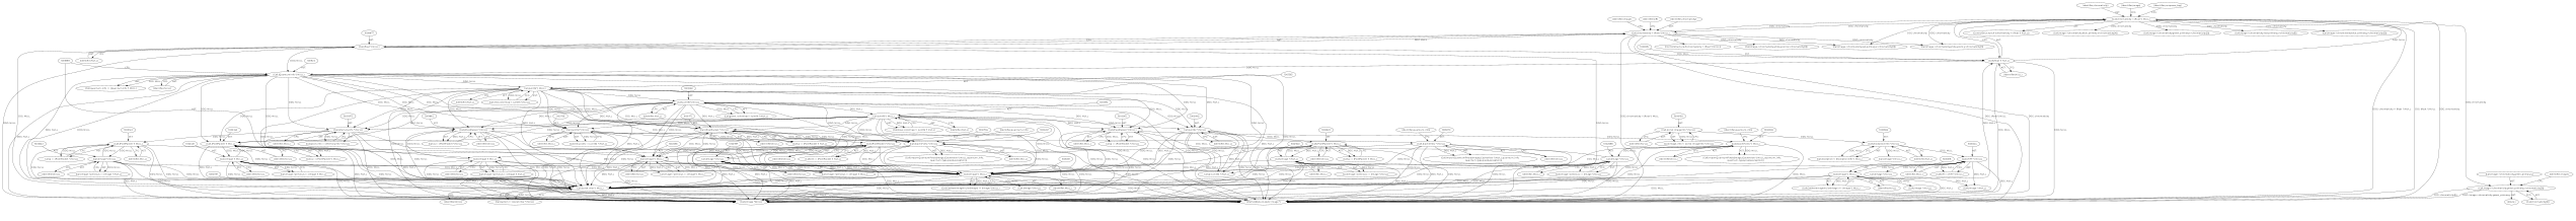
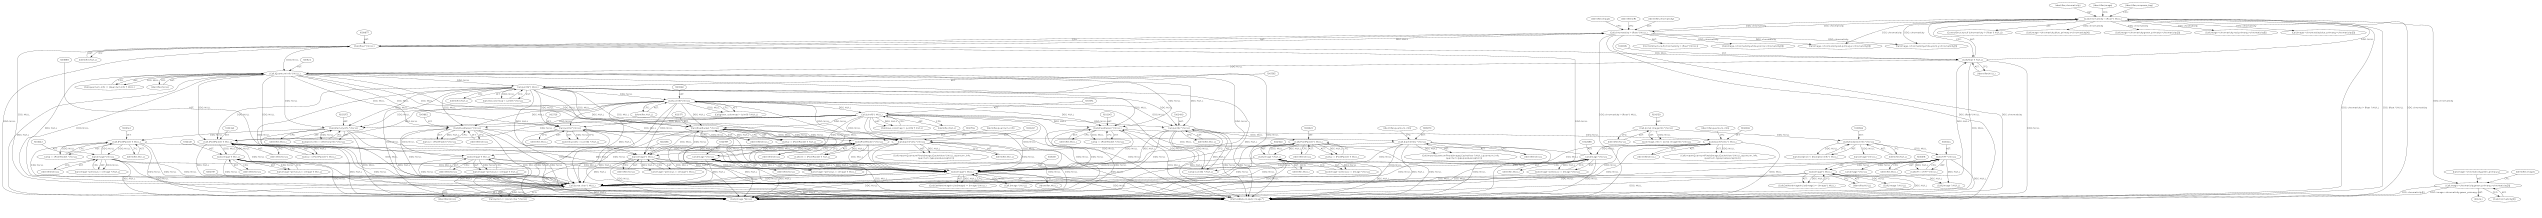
  digraph {
    fontname=Montserrat
    node [fontname=Montserrat]
    edge [fontname=Montserrat]
    n1 [label="(Call,image->chromaticity.green_primary.y=chromaticity[3])"]
    n2 [label="(Block,)"]
    n3 [label="(Call,chromaticity[3])"]
    n4 [label="(MethodReturn,static Image *)"]
    n5 [label="(Call,chromaticity != (float *) NULL)"]
    n6 [label="(Call,chromaticity != (float *) NULL)"]
    n7 [label="(Call,(float *) NULL)"]
    n8 [label="(ControlStructure,if (chromaticity != (float *) NULL))"]
    n9 [label="(Call,image->chromaticity.blue_primary.x=chromaticity[4])"]
    n10 [label="(Call,image->chromaticity.green_primary.x=chromaticity[2])"]
    n11 [label="(Call,image->chromaticity.red_primary.y=chromaticity[1])"]
    n12 [label="(Call,image->chromaticity.blue_primary.y=chromaticity[5])"]
    n13 [label="(Call,image->chromaticity.red_primary.x=chromaticity[0])"]
    n14 [label="(Call,image->chromaticity.white_point.y=chromaticity[1])"]
    n15 [label="(Call,(float *) NULL)"]
    n16 [label="(ControlStructure,if (chromaticity != (float *) NULL))"]
    n17 [label="(Call,image->chromaticity.white_point.x=chromaticity[0])"]
    n18 [label="(Call,(QuantumInfo *) NULL)"]
    n19 [label="(Call,(Image *)NULL)"]
    n20 [label="(Identifier,NULL)"]
    n21 [label="(Identifier,NULL)"]
    n22 [label="(Call,(const char *) NULL)"]
    n23 [label="(Call,(PixelPacket *) NULL)"]
    n24 [label="(Call,(Image *) NULL)"]
    n25 [label="(Call,(uint16 *) NULL)"]
    n26 [label="(Call,(MemoryInfo *) NULL)"]
    n27 [label="(Call,(PixelPacket *) NULL)"]
    n28 [label="(Call,(uint32 *) NULL)"]
    n29 [label="(Call,(PixelPacket *) NULL)"]
    n30 [label="(Call,(uint32 *) NULL)"]
    n31 [label="(Call,(PixelPacket *) NULL)"]
    n32 [label="(Call,(Image *) NULL)"]
    n33 [label="(Call,(CacheView *) NULL)"]
    n34 [label="(Call,quantum_info == (QuantumInfo *) NULL)"]
    n35 [label="(Identifier,NULL)"]
    n36 [label="(Call,option == (const char *) NULL)"]
    n37 [label="(Identifier,NULL)"]
    n38 [label="(Call,(Image *) NULL)"]
    n39 [label="(Call,q == (PixelPacket *) NULL)"]
    n40 [label="(Identifier,NULL)"]
    n41 [label="(Identifier,NULL)"]
    n42 [label="(Call,image->previous == (Image *) NULL)"]
    n43 [label="(Identifier,NULL)"]
    n44 [label="(Call,GetNextImageInList(image) == (Image *) NULL)"]
    n45 [label="(Call,(Image *) NULL)"]
    n46 [label="(Call,(uint16 *) NULL)"]
    n47 [label="(Identifier,NULL)"]
    n48 [label="(Call,red_colormap != (uint16 *) NULL)"]
    n49 [label="(Call,(PixelPacket *) NULL)"]
    n50 [label="(Identifier,NULL)"]
    n51 [label="(Call,pixel_info == (MemoryInfo *) NULL)"]
    n52 [label="(Call,(CacheView *) NULL)"]
    n53 [label="(Call,q == (PixelPacket *) NULL)"]
    n54 [label="(Identifier,NULL)"]
    n55 [label="(Call,(PixelPacket *) NULL)"]
    n56 [label="(Identifier,NULL)"]
    n57 [label="(Call,tile_pixels == (uint32 *) NULL)"]
    n58 [label="(Call,(CacheView *) NULL)"]
    n59 [label="(Identifier,NULL)"]
    n60 [label="(Call,q == (PixelPacket *) NULL)"]
    n61 [label="(Call,(PixelPacket *) NULL)"]
    n62 [label="(Call,p=(uint32 *) NULL)"]
    n63 [label="(Identifier,NULL)"]
    n64 [label="(Identifier,NULL)"]
    n65 [label="(Call,q == (PixelPacket *) NULL)"]
    n66 [label="(Identifier,NULL)"]
    n67 [label="(Call,image->previous == (Image *) NULL)"]
    n68 [label="(Call,ImportQuantumPixels(image,(CacheView *) NULL,quantum_info,\n              quantum_type,pixels,exception))"]
    n69 [label="(Identifier,NULL)"]
    n70 [label="(Call,(uint16 *) NULL)"]
    n71 [label="(Call,green_colormap != (uint16 *) NULL)"]
    n72 [label="(Identifier,NULL)"]
    n73 [label="(Call,blue_colormap != (uint16 *) NULL)"]
    n74 [label="(Identifier,NULL)"]
    n75 [label="(Call,(Image *) NULL)"]
    n76 [label="(Identifier,NULL)"]
    n77 [label="(Call,image->previous == (Image *) NULL)"]
    n78 [label="(Identifier,NULL)"]
    n79 [label="(Call,q == (PixelPacket *) NULL)"]
    n80 [label="(Call,(Image *) NULL)"]
    n81 [label="(Identifier,NULL)"]
    n82 [label="(Call,image->previous == (Image *) NULL)"]
    n83 [label="(Identifier,NULL)"]
    n84 [label="(Call,ImportQuantumPixels(image,(CacheView *) NULL,quantum_info,\n            quantum_type,pixels,exception))"]
    n85 [label="(Call,(Image *) NULL)"]
    n86 [label="(Call,tile == (PixelPacket *) NULL)"]
    n87 [label="(Identifier,NULL)"]
    n88 [label="(Call,(Image *) NULL)"]
    n89 [label="(Identifier,NULL)"]
    n90 [label="(Call,image->previous == (Image *) NULL)"]
    n91 [label="(Call,ImportQuantumPixels(image,(CacheView *) NULL,quantum_info,\n            quantum_type,pixels,exception))"]
    n92 [label="(Identifier,NULL)"]
    n93 [label="(Call,(TIFF *) NULL)"]
    n94 [label="(Call,(Image *) NULL)"]
    n95 [label="(Call,(Image *) NULL)"]
    n96 [label="(Call,tiff == (TIFF *) NULL)"]
    n97 [label="(Call,(Image *) NULL)"]
    n98 [label="(Identifier,NULL)"]
    n99 [label="(Call,GetNextImageInList(image) == (Image *) NULL)"]
    n100 [label="(Identifier,NULL)"]
    n101 [label="(Call,(Image *) NULL)"]
    n102 [label="(Call,(ExceptionInfo *) NULL)"]
    n103 [label="(Identifier,NULL)"]
    n104 [label="(Call,exception != (ExceptionInfo *) NULL)"]
    n105 [label="(Call,(Image *) NULL)"]
    n106 [label="(Call,(const ImageInfo *) NULL)"]
    n107 [label="(Identifier,NULL)"]
    n108 [label="(Call,image_info != (const ImageInfo *) NULL)"]
    n109 [label="(Call,(Image *) NULL)"]
    n110 [label="(Identifier,NULL)"]
    n111 [label="(Call,image->previous == (Image *) NULL)"]
    n112 [label="(Call,q == (PixelPacket *) NULL)"]
    n113 [label="(Identifier,NULL)"]
    n114 [label="(Identifier,NULL)"]
    n115 [label="(Call,image->previous == (Image *) NULL)"]
    n116 [label="(Identifier,chromaticity)"]
    n117 [label="(Identifier,image)"]
    n118 [label="(Call,image->chromaticity.green_primary.y)"]
    n119 [label="(Identifier,quantum_info)"]
    n120 [label="(Identifier,image)"]
    n121 [label="(Identifier,image)"]
    n122 [label="(Identifier,tiff)"]
    n123 [label="(Identifier,quantum_info)"]
    n124 [label="(Identifier,compress_tag)"]
    n125 [label="(Identifier,quantum_info)"]
    n126 [label="(Identifier,chromaticity)"]
    1000877
    1000737
    1002342
    1002461
    1001122
    1000915
    1001363
    1001374
    1001369
    1003222
    1003143
    1003073
    1001889
    1001870
    1001862
    1002729
    1002088
    1002069
    1002061
    1000244
    1000186
    1000159
    1002640
    1002523
    1002490
    1002794
    1002997
    1000318
    1003331
    1002171
    1002266
    1002247
    n1 -> n2 [label="AST: "]
    n1 -> n3 [label="CFG: "]
    n1 -> n4 [label="DDG: image->chromaticity.green_primary.y"]
    n1 -> n4 [label="DDG: chromaticity[3]"]
    n3 -> n1 [label="AST: "]
    n5 -> n1 [label="DDG: chromaticity"]
    n5 -> n4 [label="DDG: chromaticity != (float *) NULL"]
    n5 -> n4 [label="DDG: (float *) NULL"]
    n5 -> n4 [label="DDG: chromaticity"]
    n5 -> n6 [label="DDG: chromaticity"]
    n5 -> n7 [label="CFG: "]
    n5 -> n8 [label="AST: "]
    n5 -> n9 [label="DDG: chromaticity"]
    n5 -> n10 [label="DDG: chromaticity"]
    n5 -> n11 [label="DDG: chromaticity"]
    n5 -> n12 [label="DDG: chromaticity"]
    n5 -> n13 [label="DDG: chromaticity"]
    n5 -> n14 [label="DDG: chromaticity"]
    n6 -> n4 [label="DDG: chromaticity != (float *) NULL"]
    n6 -> n4 [label="DDG: (float *) NULL"]
    n6 -> n4 [label="DDG: chromaticity"]
    n6 -> n5 [label="DDG: chromaticity"]
    n6 -> n13 [label="DDG: chromaticity"]
    n6 -> n14 [label="DDG: chromaticity"]
    n6 -> n15 [label="CFG: "]
    n6 -> n16 [label="AST: "]
    n6 -> n17 [label="DDG: chromaticity"]
    n7 -> n4 [label="DDG: NULL"]
    n7 -> n5 [label="AST: "]
    n7 -> n5 [label="DDG: NULL"]
    n7 -> n18 [label="DDG: NULL"]
    n7 -> n19 [label="DDG: NULL"]
    n7 -> n20 [label="CFG: "]
    n15 -> n4 [label="DDG: NULL"]
    n15 -> n6 [label="AST: "]
    n15 -> n6 [label="DDG: NULL"]
    n15 -> n7 [label="DDG: NULL"]
    n15 -> n18 [label="DDG: NULL"]
    n15 -> n19 [label="DDG: NULL"]
    n15 -> n21 [label="CFG: "]
    n18 -> n4 [label="DDG: NULL"]
    n18 -> n19 [label="DDG: NULL"]
    n18 -> n22 [label="DDG: NULL"]
    n18 -> n23 [label="DDG: NULL"]
    n18 -> n24 [label="DDG: NULL"]
    n18 -> n25 [label="DDG: NULL"]
    n18 -> n26 [label="DDG: NULL"]
    n18 -> n27 [label="DDG: NULL"]
    n18 -> n28 [label="DDG: NULL"]
    n18 -> n29 [label="DDG: NULL"]
    n18 -> n30 [label="DDG: NULL"]
    n18 -> n31 [label="DDG: NULL"]
    n18 -> n32 [label="DDG: NULL"]
    n18 -> n33 [label="DDG: NULL"]
    n18 -> n34 [label="AST: "]
    n18 -> n34 [label="DDG: NULL"]
    n18 -> n35 [label="CFG: "]
    n20 -> n7 [label="AST: "]
    n21 -> n15 [label="AST: "]
    n22 -> n4 [label="DDG: NULL"]
    n22 -> n7 [label="DDG: NULL"]
    n22 -> n15 [label="DDG: NULL"]
    n22 -> n18 [label="DDG: NULL"]
    n22 -> n19 [label="DDG: NULL"]
    n22 -> n36 [label="AST: "]
    n22 -> n36 [label="DDG: NULL"]
    n22 -> n37 [label="CFG: "]
    n23 -> n4 [label="DDG: NULL"]
    n23 -> n19 [label="DDG: NULL"]
    n23 -> n22 [label="DDG: NULL"]
    n23 -> n24 [label="DDG: NULL"]
    n23 -> n38 [label="DDG: NULL"]
    n23 -> n39 [label="AST: "]
    n23 -> n39 [label="DDG: NULL"]
    n23 -> n40 [label="CFG: "]
    n24 -> n4 [label="DDG: NULL"]
    n24 -> n19 [label="DDG: NULL"]
    n24 -> n22 [label="DDG: NULL"]
    n24 -> n43 [label="CFG: "]
    n24 -> n44 [label="AST: "]
    n24 -> n44 [label="DDG: NULL"]
    n24 -> n45 [label="DDG: NULL"]
    n25 -> n4 [label="DDG: NULL"]
    n25 -> n19 [label="DDG: NULL"]
    n25 -> n22 [label="DDG: NULL"]
    n25 -> n23 [label="DDG: NULL"]
    n25 -> n24 [label="DDG: NULL"]
    n25 -> n26 [label="DDG: NULL"]
    n25 -> n27 [label="DDG: NULL"]
    n25 -> n28 [label="DDG: NULL"]
    n25 -> n29 [label="DDG: NULL"]
    n25 -> n30 [label="DDG: NULL"]
    n25 -> n31 [label="DDG: NULL"]
    n25 -> n32 [label="DDG: NULL"]
    n25 -> n33 [label="DDG: NULL"]
    n25 -> n46 [label="DDG: NULL"]
    n25 -> n47 [label="CFG: "]
    n25 -> n48 [label="AST: "]
    n25 -> n48 [label="DDG: NULL"]
    n26 -> n4 [label="DDG: NULL"]
    n26 -> n19 [label="DDG: NULL"]
    n26 -> n22 [label="DDG: NULL"]
    n26 -> n24 [label="DDG: NULL"]
    n26 -> n49 [label="DDG: NULL"]
    n26 -> n50 [label="CFG: "]
    n26 -> n51 [label="AST: "]
    n26 -> n51 [label="DDG: NULL"]
    n27 -> n4 [label="DDG: NULL"]
    n27 -> n19 [label="DDG: NULL"]
    n27 -> n22 [label="DDG: NULL"]
    n27 -> n24 [label="DDG: NULL"]
    n27 -> n52 [label="DDG: NULL"]
    n27 -> n53 [label="AST: "]
    n27 -> n53 [label="DDG: NULL"]
    n27 -> n54 [label="CFG: "]
    n28 -> n4 [label="DDG: NULL"]
    n28 -> n19 [label="DDG: NULL"]
    n28 -> n22 [label="DDG: NULL"]
    n28 -> n24 [label="DDG: NULL"]
    n28 -> n55 [label="DDG: NULL"]
    n28 -> n56 [label="CFG: "]
    n28 -> n57 [label="AST: "]
    n28 -> n57 [label="DDG: NULL"]
    n29 -> n4 [label="DDG: NULL"]
    n29 -> n19 [label="DDG: NULL"]
    n29 -> n22 [label="DDG: NULL"]
    n29 -> n24 [label="DDG: NULL"]
    n29 -> n58 [label="DDG: NULL"]
    n29 -> n59 [label="CFG: "]
    n29 -> n60 [label="AST: "]
    n29 -> n60 [label="DDG: NULL"]
    n30 -> n4 [label="DDG: NULL"]
    n30 -> n19 [label="DDG: NULL"]
    n30 -> n22 [label="DDG: NULL"]
    n30 -> n24 [label="DDG: NULL"]
    n30 -> n61 [label="DDG: NULL"]
    n30 -> n62 [label="AST: "]
    n30 -> n62 [label="DDG: NULL"]
    n30 -> n63 [label="CFG: "]
    n31 -> n4 [label="DDG: NULL"]
    n31 -> n19 [label="DDG: NULL"]
    n31 -> n22 [label="DDG: NULL"]
    n31 -> n24 [label="DDG: NULL"]
    n31 -> n32 [label="DDG: NULL"]
    n31 -> n33 [label="DDG: NULL"]
    n31 -> n64 [label="CFG: "]
    n31 -> n65 [label="AST: "]
    n31 -> n65 [label="DDG: NULL"]
    n32 -> n4 [label="DDG: NULL"]
    n32 -> n19 [label="DDG: NULL"]
    n32 -> n22 [label="DDG: NULL"]
    n32 -> n24 [label="DDG: NULL"]
    n32 -> n31 [label="DDG: NULL"]
    n32 -> n66 [label="CFG: "]
    n32 -> n67 [label="AST: "]
    n32 -> n67 [label="DDG: NULL"]
    n33 -> n4 [label="DDG: NULL"]
    n33 -> n19 [label="DDG: NULL"]
    n33 -> n22 [label="DDG: NULL"]
    n33 -> n24 [label="DDG: NULL"]
    n33 -> n31 [label="DDG: NULL"]
    n33 -> n32 [label="DDG: NULL"]
    n33 -> n68 [label="AST: "]
    n33 -> n68 [label="DDG: NULL"]
    n33 -> n69 [label="CFG: "]
-   1001889 -> n18 [label="CFG: "]
+   n34 -> n18 [label="CFG: "]
    n35 -> n18 [label="AST: "]
    n36 -> n22 [label="CFG: "]
    n37 -> n22 [label="AST: "]
    n38 -> n4 [label="DDG: NULL"]
    n38 -> n19 [label="DDG: NULL"]
    n38 -> n22 [label="DDG: NULL"]
    n38 -> n23 [label="DDG: NULL"]
    n38 -> n24 [label="DDG: NULL"]
    n38 -> n41 [label="CFG: "]
    n38 -> n42 [label="AST: "]
    n38 -> n42 [label="DDG: NULL"]
    n39 -> n23 [label="CFG: "]
    n40 -> n23 [label="AST: "]
    n41 -> n38 [label="AST: "]
    n42 -> n38 [label="CFG: "]
    n43 -> n24 [label="AST: "]
    n44 -> n24 [label="CFG: "]
    n46 -> n4 [label="DDG: NULL"]
    n46 -> n19 [label="DDG: NULL"]
    n46 -> n22 [label="DDG: NULL"]
    n46 -> n23 [label="DDG: NULL"]
    n46 -> n24 [label="DDG: NULL"]
    n46 -> n26 [label="DDG: NULL"]
    n46 -> n27 [label="DDG: NULL"]
    n46 -> n28 [label="DDG: NULL"]
    n46 -> n29 [label="DDG: NULL"]
    n46 -> n30 [label="DDG: NULL"]
    n46 -> n31 [label="DDG: NULL"]
    n46 -> n32 [label="DDG: NULL"]
    n46 -> n33 [label="DDG: NULL"]
    n46 -> n70 [label="DDG: NULL"]
    n46 -> n71 [label="AST: "]
    n46 -> n71 [label="DDG: NULL"]
    n46 -> n72 [label="CFG: "]
    n47 -> n25 [label="AST: "]
    n48 -> n25 [label="CFG: "]
    n49 -> n4 [label="DDG: NULL"]
    n49 -> n19 [label="DDG: NULL"]
    n49 -> n22 [label="DDG: NULL"]
    n49 -> n24 [label="DDG: NULL"]
    n49 -> n75 [label="DDG: NULL"]
    n49 -> n78 [label="CFG: "]
    n49 -> n79 [label="AST: "]
    n49 -> n79 [label="DDG: NULL"]
    n50 -> n26 [label="AST: "]
    n51 -> n26 [label="CFG: "]
    n52 -> n4 [label="DDG: NULL"]
    n52 -> n19 [label="DDG: NULL"]
    n52 -> n22 [label="DDG: NULL"]
    n52 -> n24 [label="DDG: NULL"]
    n52 -> n80 [label="DDG: NULL"]
    n52 -> n83 [label="CFG: "]
    n52 -> n84 [label="AST: "]
    n52 -> n84 [label="DDG: NULL"]
    n53 -> n27 [label="CFG: "]
    n54 -> n27 [label="AST: "]
    n55 -> n4 [label="DDG: NULL"]
    n55 -> n19 [label="DDG: NULL"]
    n55 -> n22 [label="DDG: NULL"]
    n55 -> n24 [label="DDG: NULL"]
    n55 -> n85 [label="DDG: NULL"]
    n55 -> n86 [label="AST: "]
    n55 -> n86 [label="DDG: NULL"]
    n55 -> n87 [label="CFG: "]
    n56 -> n28 [label="AST: "]
    n57 -> n28 [label="CFG: "]
    n58 -> n4 [label="DDG: NULL"]
    n58 -> n19 [label="DDG: NULL"]
    n58 -> n22 [label="DDG: NULL"]
    n58 -> n24 [label="DDG: NULL"]
    n58 -> n88 [label="DDG: NULL"]
    n58 -> n91 [label="AST: "]
    n58 -> n91 [label="DDG: NULL"]
    n58 -> n92 [label="CFG: "]
    n59 -> n29 [label="AST: "]
    n60 -> n29 [label="CFG: "]
    n61 -> n4 [label="DDG: NULL"]
    n61 -> n19 [label="DDG: NULL"]
    n61 -> n22 [label="DDG: NULL"]
    n61 -> n24 [label="DDG: NULL"]
    n61 -> n109 [label="DDG: NULL"]
    n61 -> n112 [label="AST: "]
    n61 -> n112 [label="DDG: NULL"]
    n61 -> n113 [label="CFG: "]
    n62 -> n30 [label="CFG: "]
    n63 -> n30 [label="AST: "]
    n64 -> n31 [label="AST: "]
    n65 -> n31 [label="CFG: "]
    n66 -> n32 [label="AST: "]
    n67 -> n32 [label="CFG: "]
    n69 -> n33 [label="AST: "]
    n70 -> n4 [label="DDG: NULL"]
    n70 -> n19 [label="DDG: NULL"]
    n70 -> n22 [label="DDG: NULL"]
    n70 -> n23 [label="DDG: NULL"]
    n70 -> n24 [label="DDG: NULL"]
    n70 -> n26 [label="DDG: NULL"]
    n70 -> n27 [label="DDG: NULL"]
    n70 -> n28 [label="DDG: NULL"]
    n70 -> n29 [label="DDG: NULL"]
    n70 -> n30 [label="DDG: NULL"]
    n70 -> n31 [label="DDG: NULL"]
    n70 -> n32 [label="DDG: NULL"]
    n70 -> n33 [label="DDG: NULL"]
    n70 -> n73 [label="AST: "]
    n70 -> n73 [label="DDG: NULL"]
    n70 -> n74 [label="CFG: "]
    n71 -> n46 [label="CFG: "]
    n72 -> n46 [label="AST: "]
    n73 -> n70 [label="CFG: "]
    n74 -> n70 [label="AST: "]
    n75 -> n4 [label="DDG: NULL"]
    n75 -> n19 [label="DDG: NULL"]
    n75 -> n22 [label="DDG: NULL"]
    n75 -> n24 [label="DDG: NULL"]
    n75 -> n49 [label="DDG: NULL"]
    n75 -> n76 [label="CFG: "]
    n75 -> n77 [label="AST: "]
    n75 -> n77 [label="DDG: NULL"]
    n76 -> n75 [label="AST: "]
    n77 -> n75 [label="CFG: "]
    n78 -> n49 [label="AST: "]
    n79 -> n49 [label="CFG: "]
    n80 -> n4 [label="DDG: NULL"]
    n80 -> n19 [label="DDG: NULL"]
    n80 -> n22 [label="DDG: NULL"]
    n80 -> n24 [label="DDG: NULL"]
    n80 -> n27 [label="DDG: NULL"]
    n80 -> n81 [label="CFG: "]
    n80 -> n82 [label="AST: "]
    n80 -> n82 [label="DDG: NULL"]
    n81 -> n80 [label="AST: "]
    n82 -> n80 [label="CFG: "]
    n83 -> n52 [label="AST: "]
    n85 -> n4 [label="DDG: NULL"]
    n85 -> n19 [label="DDG: NULL"]
    n85 -> n22 [label="DDG: NULL"]
    n85 -> n24 [label="DDG: NULL"]
    n85 -> n55 [label="DDG: NULL"]
    n85 -> n114 [label="CFG: "]
    n85 -> n115 [label="AST: "]
    n85 -> n115 [label="DDG: NULL"]
    n86 -> n55 [label="CFG: "]
    n87 -> n55 [label="AST: "]
    n88 -> n4 [label="DDG: NULL"]
    n88 -> n19 [label="DDG: NULL"]
    n88 -> n22 [label="DDG: NULL"]
    n88 -> n24 [label="DDG: NULL"]
    n88 -> n29 [label="DDG: NULL"]
    n88 -> n89 [label="CFG: "]
    n88 -> n90 [label="AST: "]
    n88 -> n90 [label="DDG: NULL"]
    n89 -> n88 [label="AST: "]
    n90 -> n88 [label="CFG: "]
    n92 -> n58 [label="AST: "]
    n93 -> n4 [label="DDG: NULL"]
    n93 -> n19 [label="DDG: NULL"]
    n93 -> n62 [label="DDG: NULL"]
    n93 -> n94 [label="DDG: NULL"]
    n93 -> n95 [label="DDG: NULL"]
    n93 -> n96 [label="AST: "]
    n93 -> n96 [label="DDG: NULL"]
    n93 -> n97 [label="DDG: NULL"]
    n93 -> n98 [label="CFG: "]
    n94 -> n4 [label="DDG: NULL"]
    n94 -> n19 [label="DDG: NULL"]
    n94 -> n22 [label="DDG: NULL"]
    n94 -> n95 [label="DDG: NULL"]
    n94 -> n99 [label="AST: "]
    n94 -> n99 [label="DDG: NULL"]
    n94 -> n100 [label="CFG: "]
    n94 -> n101 [label="DDG: NULL"]
    n96 -> n93 [label="CFG: "]
    n98 -> n93 [label="AST: "]
    n99 -> n94 [label="CFG: "]
    n100 -> n94 [label="AST: "]
    n102 -> n93 [label="DDG: NULL"]
    n102 -> n103 [label="CFG: "]
    n102 -> n104 [label="AST: "]
    n102 -> n104 [label="DDG: NULL"]
    n102 -> n105 [label="DDG: NULL"]
    n103 -> n102 [label="AST: "]
    n104 -> n102 [label="CFG: "]
    n106 -> n102 [label="DDG: NULL"]
    n106 -> n107 [label="CFG: "]
    n106 -> n108 [label="AST: "]
    n106 -> n108 [label="DDG: NULL"]
    n107 -> n106 [label="AST: "]
-   n108 -> n106 [label="CFG: "]
    n109 -> n4 [label="DDG: NULL"]
    n109 -> n19 [label="DDG: NULL"]
    n109 -> n22 [label="DDG: NULL"]
    n109 -> n24 [label="DDG: NULL"]
    n109 -> n61 [label="DDG: NULL"]
    n109 -> n110 [label="CFG: "]
    n109 -> n111 [label="AST: "]
    n109 -> n111 [label="DDG: NULL"]
    n110 -> n109 [label="AST: "]
    n111 -> n109 [label="CFG: "]
    n112 -> n61 [label="CFG: "]
    n113 -> n61 [label="AST: "]
    n114 -> n85 [label="AST: "]
    n115 -> n85 [label="CFG: "]
    n116 -> n5 [label="AST: "]
    n117 -> n6 [label="CFG: "]
    n118 -> n1 [label="AST: "]
    n119 -> n58 [label="CFG: "]
    n120 -> n1 [label="CFG: "]
    n121 -> n5 [label="CFG: "]
    n122 -> n6 [label="CFG: "]
    n123 -> n52 [label="CFG: "]
    n124 -> n5 [label="CFG: "]
    n125 -> n33 [label="CFG: "]
    n126 -> n6 [label="AST: "]
    1000877 -> n15 [label="AST: "]
    1000737 -> n22 [label="AST: "]
    1002342 -> n23 [label="AST: "]
    1002461 -> n38 [label="AST: "]
    1001122 -> n18 [label="AST: "]
    1000915 -> n7 [label="AST: "]
    1001363 -> n25 [label="AST: "]
    1001374 -> n70 [label="AST: "]
    1001369 -> n46 [label="AST: "]
    1003222 -> n75 [label="AST: "]
    1003143 -> n49 [label="AST: "]
    1003073 -> n26 [label="AST: "]
    1001889 -> n80 [label="AST: "]
    1001870 -> n52 [label="AST: "]
    1001862 -> n27 [label="AST: "]
    1002729 -> n28 [label="AST: "]
    1002088 -> n88 [label="AST: "]
    1002069 -> n58 [label="AST: "]
    1002061 -> n29 [label="AST: "]
    1000244 -> n93 [label="AST: "]
    1000186 -> n102 [label="AST: "]
    1000159 -> n106 [label="AST: "]
    1002640 -> n109 [label="AST: "]
    1002523 -> n61 [label="AST: "]
    1002490 -> n30 [label="AST: "]
    1002794 -> n55 [label="AST: "]
    1002997 -> n85 [label="AST: "]
    1000318 -> n94 [label="AST: "]
    1003331 -> n24 [label="AST: "]
    1002171 -> n31 [label="AST: "]
    1002266 -> n32 [label="AST: "]
    1002247 -> n33 [label="AST: "]
  }
